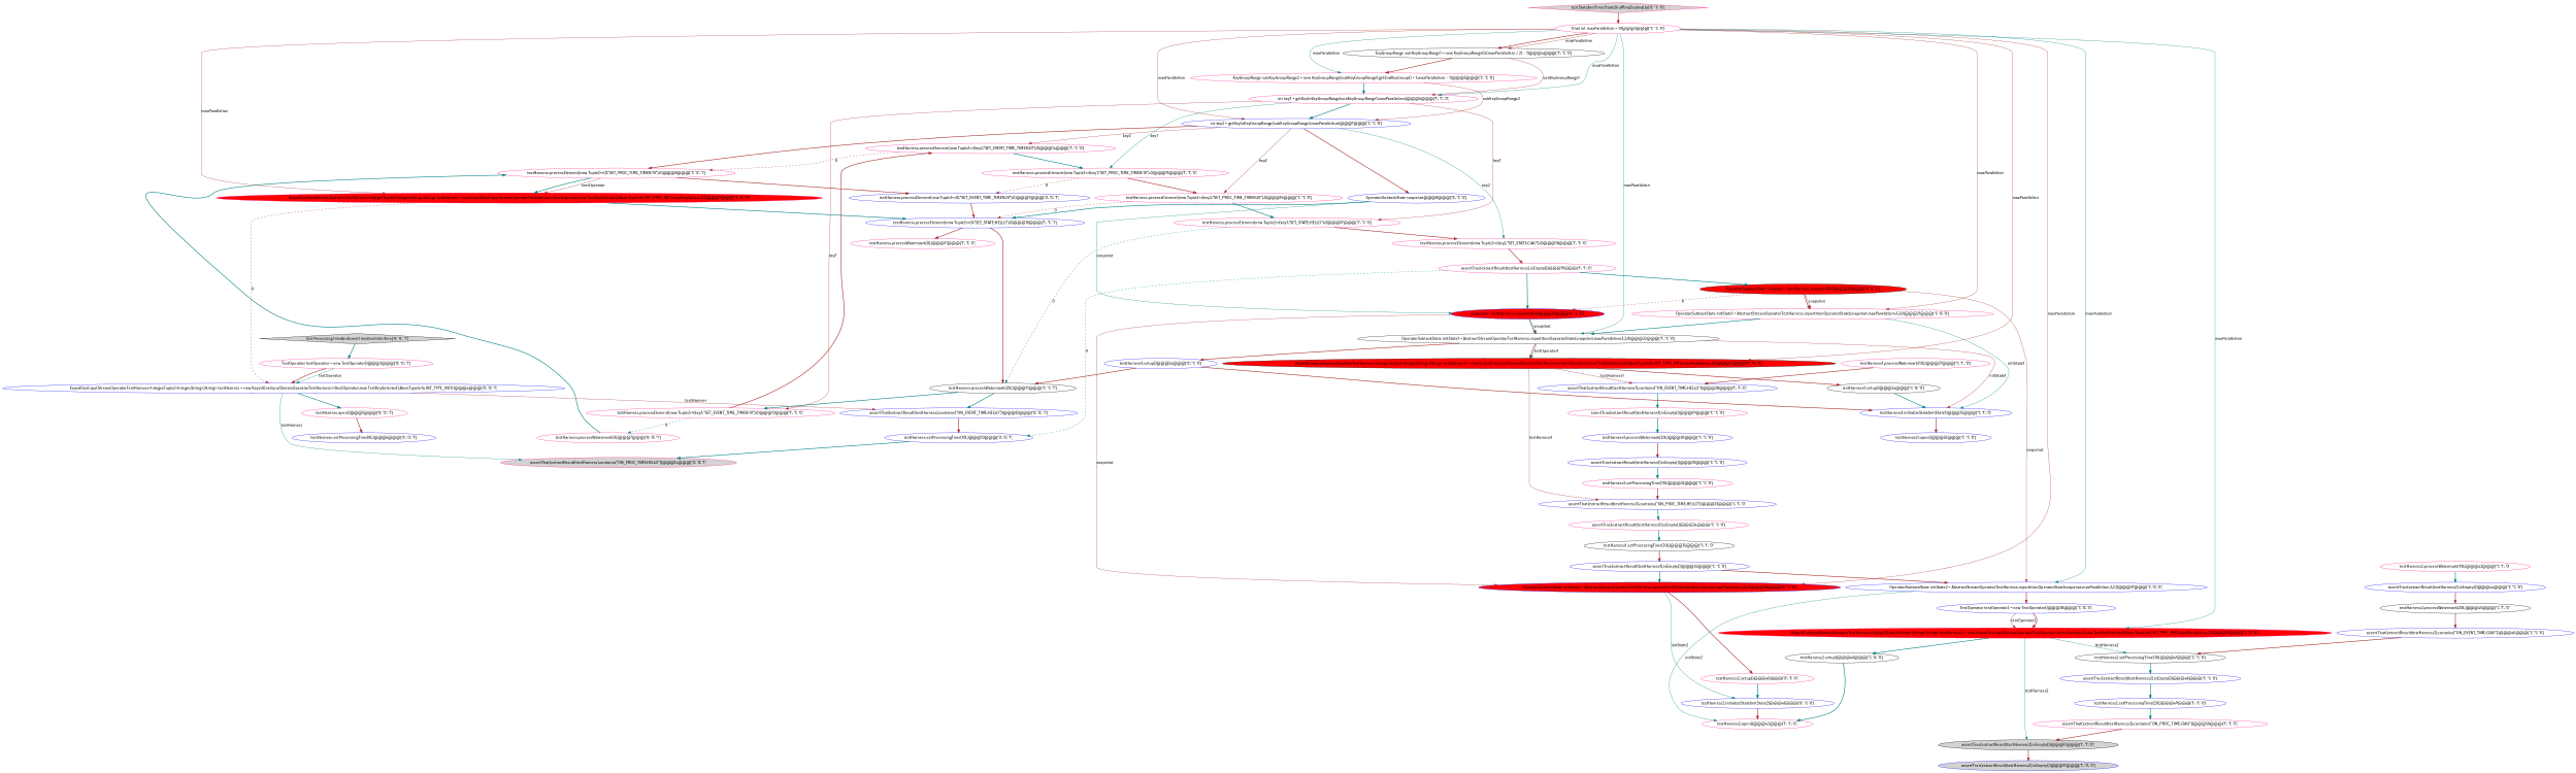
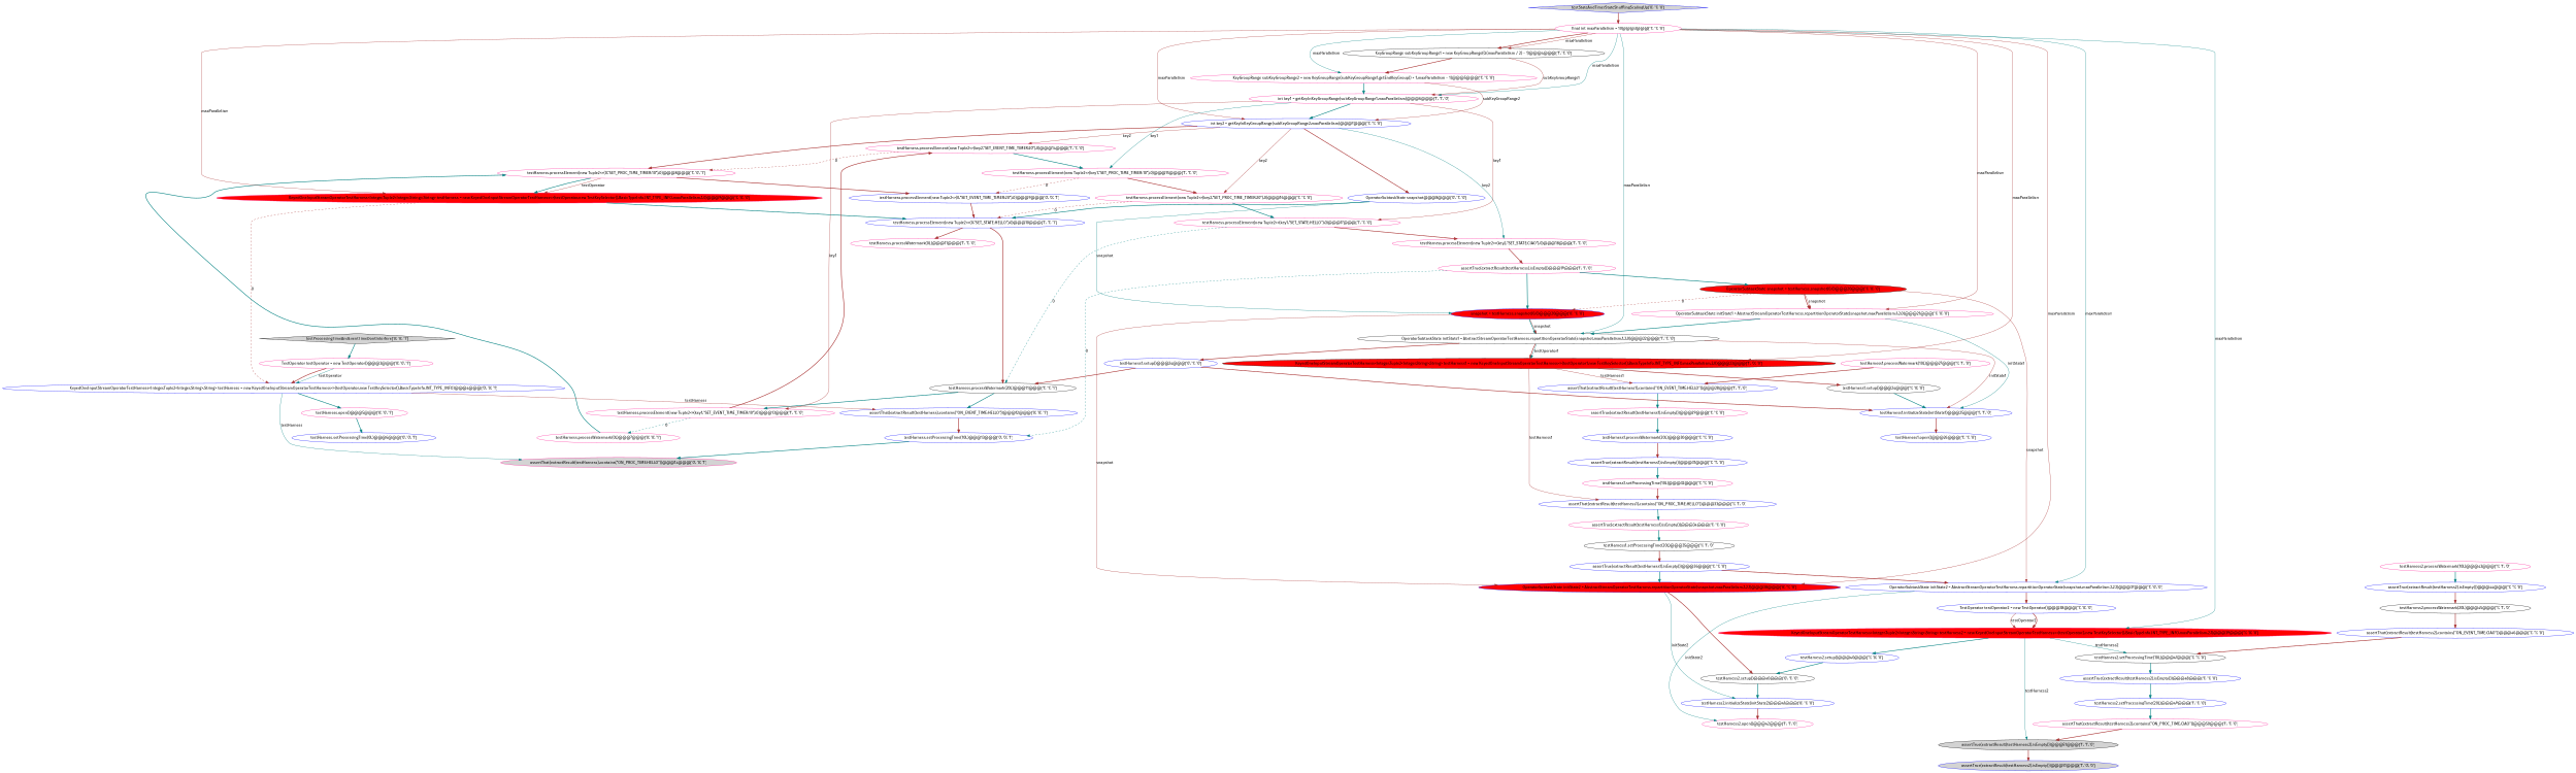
  digraph {
    fontname="Fira Sans"
    node [color=blue fillcolor=white fontname="Fira Sans" shape=ellipse style=filled]
    edge [color=brown fontname="Fira Sans" style=bold]
    n1 [color=deeppink label="testHarness.processElement(new Tuple2<>(key2,\"SET_EVENT_TIME_TIMER:20\"),0)@@@14@@@['1', '1', '0']"]
    n2 [color=deeppink label="testHarness.processElement(new Tuple2<>(0,\"SET_PROC_TIME_TIMER:10\"),0)@@@8@@@['1', '0', '1']"]
    n3 [color=deeppink label="testHarness.processElement(new Tuple2<>(key1,\"SET_PROC_TIME_TIMER:10\"),0)@@@15@@@['1', '1', '0']"]
    n4 [color=deeppink fillcolor=red label="KeyedOneInputStreamOperatorTestHarness<Integer,Tuple2<Integer,String>,String> testHarness = new KeyedOneInputStreamOperatorTestHarness<>(testOperator,new TestKeySelector(),BasicTypeInfo.INT_TYPE_INFO,maxParallelism,1,0)@@@9@@@['1', '0', '0']"]
    n5 [label="testHarness.processElement(new Tuple2<>(0,\"SET_EVENT_TIME_TIMER:20\"),0)@@@9@@@['0', '0', '1']"]
    n6 [color=deeppink label="testHarness.processElement(new Tuple2<>(key2,\"SET_PROC_TIME_TIMER:20\"),0)@@@16@@@['1', '1', '0']"]
    n7 [color=black label="testHarness2.processWatermark(20L)@@@45@@@['1', '1', '0']"]
    n8 [label="assertThat(extractResult(testHarness2),contains(\"ON_EVENT_TIME:CIAO\"))@@@46@@@['1', '1', '0']"]
    n9 [color=black label="testHarness2.setProcessingTime(10L)@@@47@@@['1', '1', '0']"]
    n10 [label="testHarness1.setup()@@@24@@@['0', '1', '0']"]
    n11 [label="testHarness1.initializeState(initState1)@@@25@@@['1', '1', '0']"]
    n12 [color=black label="testHarness.processWatermark(20L)@@@11@@@['1', '1', '1']"]
    n13 [label="testHarness1.open()@@@26@@@['1', '1', '0']"]
    n14 [color=deeppink label="testHarness.processElement(new Tuple2<>(key1,\"SET_EVENT_TIME_TIMER:10\"),0)@@@13@@@['1', '1', '0']"]
    n15 [label="assertThat(extractResult(testHarness),contains(\"ON_EVENT_TIME:HELLO\"))@@@12@@@['0', '0', '1']"]
    n16 [color=deeppink label="testHarness.processWatermark(0L)@@@7@@@['0', '0', '1']"]
    n17 [label="testHarness.setProcessingTime(10L)@@@13@@@['0', '0', '1']"]
    n18 [color=black fillcolor=lightgray label="assertTrue(extractResult(testHarness2).isEmpty())@@@51@@@['1', '1', '0']"]
    n19 [fillcolor=lightgray label="assertTrue(extractResult(testHarness2).isEmpty())@@@51@@@['1', '0', '0']"]
    n20 [color=deeppink label="testHarness1.processWatermark(10L)@@@27@@@['1', '1', '0']"]
    n21 [label="assertThat(extractResult(testHarness1),contains(\"ON_EVENT_TIME:HELLO\"))@@@28@@@['1', '1', '0']"]
    n22 [color=deeppink label="testHarness.open()@@@5@@@['0', '0', '1']"]
    n23 [label="testHarness.setProcessingTime(0L)@@@6@@@['0', '0', '1']"]
    n24 [color=deeppink label="final int maxParallelism = 10@@@3@@@['1', '1', '0']"]
    n25 [fillcolor=red label="OperatorSubtaskState initState2 = AbstractStreamOperatorTestHarness.repartitionOperatorState(snapshot,maxParallelism,1,2,1)@@@38@@@['0', '1', '0']"]
    n26 [label="OperatorSubtaskState initState2 = AbstractStreamOperatorTestHarness.repartitionOperatorState(snapshot,maxParallelism,1,2,1)@@@37@@@['1', '0', '0']"]
    n27 [color=deeppink label="KeyGroupRange subKeyGroupRange2 = new KeyGroupRange(subKeyGroupRange1.getEndKeyGroup() + 1,maxParallelism - 1)@@@5@@@['1', '1', '0']"]
    n28 [label="int key2 = getKeyInKeyGroupRange(subKeyGroupRange2,maxParallelism)@@@7@@@['1', '1', '0']"]
    n29 [color=deeppink label="int key1 = getKeyInKeyGroupRange(subKeyGroupRange1,maxParallelism)@@@6@@@['1', '1', '0']"]
    n30 [color=deeppink label="OperatorSubtaskState initState1 = AbstractStreamOperatorTestHarness.repartitionOperatorState(snapshot,maxParallelism,1,2,0)@@@21@@@['1', '0', '0']"]
    n31 [color=black label="OperatorSubtaskState initState1 = AbstractStreamOperatorTestHarness.repartitionOperatorState(snapshot,maxParallelism,1,2,0)@@@22@@@['1', '1', '0']"]
    n32 [color=deeppink fillcolor=red label="KeyedOneInputStreamOperatorTestHarness<Integer,Tuple2<Integer,String>,String> testHarness2 = new KeyedOneInputStreamOperatorTestHarness<>(testOperator2,new TestKeySelector(),BasicTypeInfo.INT_TYPE_INFO,maxParallelism,2,1)@@@39@@@['1', '0', '0']"]
    n33 [color=black fillcolor=red label="KeyedOneInputStreamOperatorTestHarness<Integer,Tuple2<Integer,String>,String> testHarness1 = new KeyedOneInputStreamOperatorTestHarness<>(testOperator1,new TestKeySelector(),BasicTypeInfo.INT_TYPE_INFO,maxParallelism,2,0)@@@23@@@['1', '0', '0']"]
    n34 [color=black label="KeyGroupRange subKeyGroupRange1 = new KeyGroupRange(0,(maxParallelism / 2) - 1)@@@4@@@['1', '1', '0']"]
    n35 [label="KeyedOneInputStreamOperatorTestHarness<Integer,Tuple2<Integer,String>,String> testHarness = new KeyedOneInputStreamOperatorTestHarness<>(testOperator,new TestKeySelector(),BasicTypeInfo.INT_TYPE_INFO)@@@4@@@['0', '0', '1']"]
    n36 [label="testHarness.processElement(new Tuple2<>(0,\"SET_STATE:HELLO\"),0)@@@10@@@['1', '1', '1']"]
    n37 [color=deeppink fillcolor=lightgray label="assertThat(extractResult(testHarness),contains(\"ON_PROC_TIME:HELLO\"))@@@14@@@['0', '0', '1']"]
    n38 [color=deeppink label="testHarness.processWatermark(0L)@@@11@@@['1', '1', '0']"]
    n39 [color=deeppink label="testHarness2.processWatermark(10L)@@@43@@@['1', '1', '0']"]
    n40 [label="assertTrue(extractResult(testHarness2).isEmpty())@@@44@@@['1', '1', '0']"]
    n41 [label="assertTrue(extractResult(testHarness1).isEmpty())@@@36@@@['1', '1', '0']"]
    n42 [label="testHarness2.initializeState(initState2)@@@41@@@['0', '1', '0']"]
-   n43 [color=deeppink label="testHarness2.setup()@@@40@@@['0', '1', '0']"]
+   n43 [color=black label="testHarness2.setup()@@@40@@@['0', '1', '0']"]
    n44 [color=deeppink label="testHarness2.open()@@@42@@@['1', '1', '0']"]
    n45 [label="TestOperator testOperator2 = new TestOperator()@@@38@@@['1', '0', '0']"]
    n46 [color=black label="testHarness1.setProcessingTime(20L)@@@35@@@['1', '1', '0']"]
    n47 [color=black fillcolor=lightgray label="testProcessingTimeAndEventTimeDontInterfere['0', '0', '1']" shape=diamond]
    n48 [color=deeppink label="TestOperator testOperator = new TestOperator()@@@3@@@['0', '0', '1']"]
    n49 [color=deeppink label="assertThat(extractResult(testHarness2),contains(\"ON_PROC_TIME:CIAO\"))@@@50@@@['1', '1', '0']"]
    n50 [color=deeppink label="assertTrue(extractResult(testHarness1).isEmpty())@@@29@@@['1', '1', '0']"]
    n51 [label="testHarness1.processWatermark(20L)@@@30@@@['1', '1', '0']"]
    n52 [label="assertTrue(extractResult(testHarness1).isEmpty())@@@31@@@['1', '1', '0']"]
    n53 [label="OperatorSubtaskState snapshot@@@8@@@['0', '1', '0']"]
    n54 [color=deeppink label="testHarness.processElement(new Tuple2<>(key2,\"SET_STATE:CIAO\"),0)@@@18@@@['1', '1', '0']"]
    n55 [color=deeppink label="testHarness.processElement(new Tuple2<>(key1,\"SET_STATE:HELLO\"),0)@@@17@@@['1', '1', '0']"]
    n56 [color=deeppink label="assertTrue(extractResult(testHarness1).isEmpty())@@@34@@@['1', '1', '0']"]
    n57 [color=black fillcolor=red label="OperatorSubtaskState snapshot = testHarness.snapshot(0,0)@@@20@@@['1', '0', '0']"]
    n58 [fillcolor=red label="snapshot = testHarness.snapshot(0,0)@@@20@@@['0', '1', '0']"]
    n59 [color=deeppink label="assertTrue(extractResult(testHarness).isEmpty())@@@19@@@['1', '1', '0']"]
    n60 [color=deeppink label="testHarness1.setProcessingTime(10L)@@@32@@@['1', '1', '0']"]
    n61 [label="assertThat(extractResult(testHarness1),contains(\"ON_PROC_TIME:HELLO\"))@@@33@@@['1', '1', '0']"]
-   n62 [color=black label="testHarness2.setup()@@@40@@@['1', '0', '0']"]
+   n62 [label="testHarness2.setup()@@@40@@@['1', '0', '0']"]
    n63 [color=black label="testHarness1.setup()@@@24@@@['1', '0', '0']"]
    n64 [label="assertTrue(extractResult(testHarness2).isEmpty())@@@48@@@['1', '1', '0']"]
-   n65 [color=deeppink fillcolor=lightgray label="testStateAndTimerStateShufflingScalingUp['0', '1', '0']" shape=diamond]
+   n65 [fillcolor=lightgray label="testStateAndTimerStateShufflingScalingUp['0', '1', '0']" shape=diamond]
    n66 [label="testHarness2.setProcessingTime(20L)@@@49@@@['1', '1', '0']"]
    n1 -> n2 [label=0 style=dashed]
    n1 -> n3 [color=teal]
    n2 -> n4 [label=testOperator style=solid]
    n2 -> n4 [color=teal]
    n2 -> n5
    n3 -> n5 [label=0 style=dashed]
    n3 -> n6
    n4 -> n35 [label=0 style=dashed]
    n4 -> n36 [color=teal]
    n5 -> n36
    n6 -> n36 [label=0 style=dashed]
    n6 -> n55 [color=teal]
    n7 -> n8
    n8 -> n9
    n9 -> n64 [color=teal]
    n10 -> n11
    n10 -> n12
    n11 -> n13
    n12 -> n14 [color=teal]
    n12 -> n15 [color=teal]
    n14 -> n1
    n14 -> n16 [color=teal label=0 style=dashed]
    n15 -> n17
    n16 -> n2 [color=teal]
    n17 -> n37 [color=teal]
    n18 -> n19
    n20 -> n21
    n21 -> n50 [color=teal]
-   n22 -> n23
+   n22 -> n23 [color=teal]
    n24 -> n4 [label=maxParallelism style=solid]
    n24 -> n25 [label=maxParallelism style=solid]
    n24 -> n26 [color=teal label=maxParallelism style=solid]
    n24 -> n27 [color=teal label=maxParallelism style=solid]
    n24 -> n28 [label=maxParallelism style=solid]
    n24 -> n29 [color=teal label=maxParallelism style=solid]
    n24 -> n30 [label=maxParallelism style=solid]
    n24 -> n31 [color=teal label=maxParallelism style=solid]
    n24 -> n32 [color=teal label=maxParallelism style=solid]
    n24 -> n33 [label=maxParallelism style=solid]
    n24 -> n34
    n24 -> n34 [label=maxParallelism style=solid]
    n25 -> n42 [color=teal label=initState2 style=solid]
    n25 -> n43
    n26 -> n44 [color=teal label=initState2 style=solid]
    n26 -> n45
    n27 -> n28 [label=subKeyGroupRange2 style=solid]
    n27 -> n29 [color=teal]
    n28 -> n1 [label=key2 style=solid]
    n28 -> n2
    n28 -> n6 [label=key2 style=solid]
    n28 -> n53
    n28 -> n54 [color=teal label=key2 style=solid]
    n29 -> n3 [color=teal label=key1 style=solid]
    n29 -> n14 [label=key1 style=solid]
    n29 -> n28 [color=teal]
    n29 -> n55 [label=key1 style=solid]
    n30 -> n11 [color=teal label=initState1 style=solid]
    n30 -> n31 [color=teal]
    n31 -> n10
    n31 -> n11 [label=initState1 style=solid]
    n31 -> n33
    n31 -> n33 [color=teal label=testOperator1 style=solid]
    n32 -> n9 [color=teal label=testHarness2 style=solid]
    n32 -> n18 [color=teal label=testHarness2 style=solid]
    n32 -> n62 [color=teal]
    n33 -> n21 [label=testHarness1 style=solid]
    n33 -> n61 [label=testHarness1 style=solid]
    n33 -> n63
    n34 -> n27
    n34 -> n29 [label=subKeyGroupRange1 style=solid]
    n35 -> n15 [label=testHarness style=solid]
    n35 -> n22 [color=teal]
    n35 -> n37 [color=teal label=testHarness style=solid]
    n36 -> n12
    n36 -> n38
    n39 -> n40 [color=teal]
    n40 -> n7
    n41 -> n25 [color=teal]
    n41 -> n26
    n42 -> n44
    n43 -> n42 [color=teal]
    n45 -> n32 [label=testOperator2 style=solid]
    n45 -> n32
    n46 -> n41
    n47 -> n48 [color=teal]
    n48 -> n35 [color=teal label=testOperator style=solid]
    n48 -> n35
    n49 -> n18
    n50 -> n51 [color=teal]
    n51 -> n52
    n52 -> n60 [color=teal]
    n53 -> n36 [color=teal]
    n53 -> n58 [color=teal label=snapshot style=solid]
    n54 -> n59
    n55 -> n12 [color=teal label=0 style=dashed]
    n55 -> n54
    n56 -> n46 [color=teal]
    n57 -> n26 [label=snapshot style=solid]
    n57 -> n30 [label=snapshot style=solid]
    n57 -> n30
    n57 -> n58 [label=0 style=dashed]
    n58 -> n25 [label=snapshot style=solid]
    n58 -> n31 [color=teal]
    n58 -> n31 [label=snapshot style=solid]
    n59 -> n17 [color=teal label=0 style=dashed]
    n59 -> n57 [color=teal]
    n59 -> n58 [color=teal]
    n60 -> n61
    n61 -> n56 [color=teal]
-   n62 -> n44 [color=teal]
+   n62 -> n43 [color=teal]
    n63 -> n11 [color=teal]
    n64 -> n66 [color=teal]
    n65 -> n24
    n66 -> n49 [color=teal]
  }
